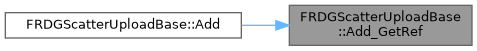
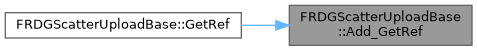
  digraph {
    rankdir=RL
    node [fontname=Helvetica fontsize=10 shape=box style=filled]
    n1 [color=gray40 fillcolor=grey60 fontcolor=black height=0.2 label="FRDGScatterUploadBase\l::Add_GetRef" width=0.4]
-   n2 [color=grey40 fillcolor=white height=0.2 label="FRDGScatterUploadBase::Add" width=0.4]
+   n2 [color=grey40 fillcolor=white height=0.2 label="FRDGScatterUploadBase::GetRef" width=0.4]
    n1 -> n2 [color=steelblue1 dir=back fontname=Helvetica fontsize=10 labelfontname=Helvetica labelfontsize=10 style=solid]
  }
